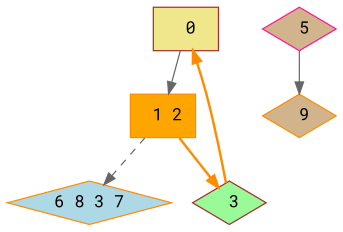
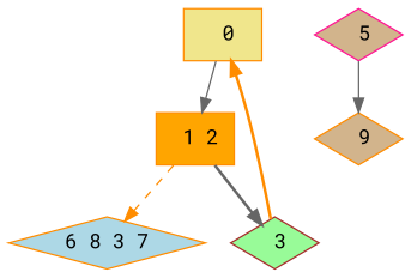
  digraph {
    fontname="Roboto Mono"
    node [color=darkorange fillcolor=tan fontname="Roboto Mono" shape=diamond style=filled]
    edge [color=darkorange fontname="Roboto Mono" style=solid]
-   " 0" [color=brown fillcolor=khaki shape=box]
+   " 0" [fillcolor=khaki shape=box]
    " 1 2" [fillcolor=orange shape=box]
    n3 [fillcolor=lightblue label="6 8 3 7"]
    " 3" [color=brown fillcolor=palegreen]
    " 5" [color=deeppink]
    " 9"
    " 0" -> " 1 2" [color=gray40]
-   " 1 2" -> n3 [color=gray40 style=dashed]
-   " 1 2" -> " 3" [style=bold]
+   " 1 2" -> n3 [style=dashed]
+   " 1 2" -> " 3" [color=gray40 style=bold]
    " 3" -> " 0" [style=bold]
    " 5" -> " 9" [color=gray40]
  }
